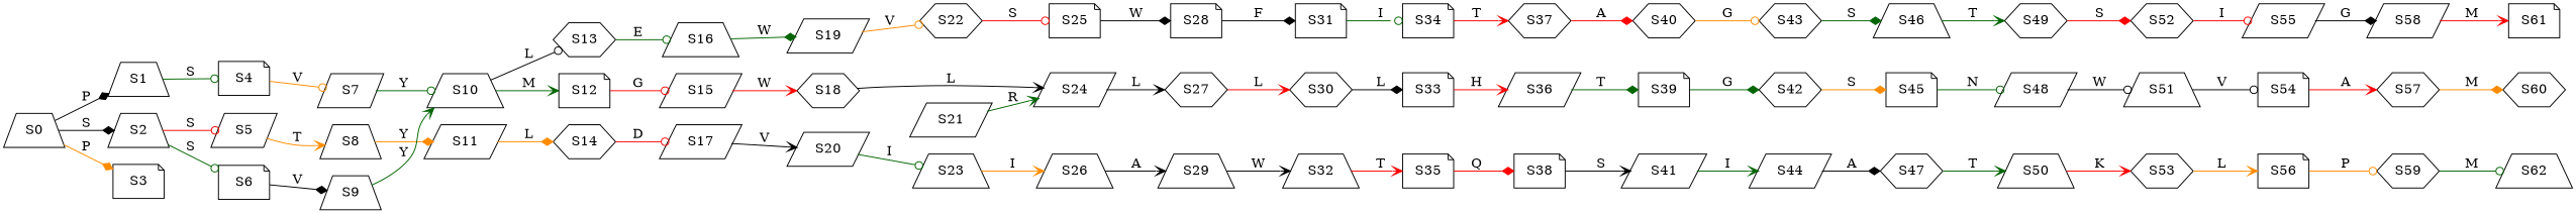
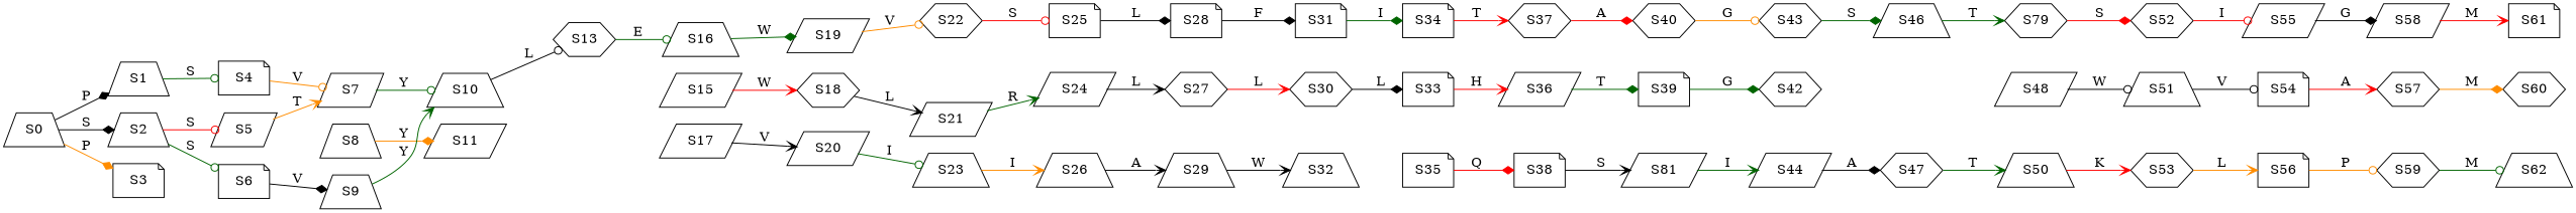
  strict digraph {
    rankdir=LR
    node [shape=hexagon]
    edge [arrowhead=vee color=darkgreen]
    S0 [shape=trapezium]
    S1 [shape=trapezium]
    S2 [shape=trapezium]
    S3 [shape=note]
    S4 [shape=note]
    S5 [shape=parallelogram]
    S6 [shape=note]
    S7 [shape=parallelogram]
    S8 [shape=trapezium]
    S9 [shape=trapezium]
    S10 [shape=trapezium]
    S11 [shape=parallelogram]
-   S12 [shape=note]
    S13
-   S14
    S15 [shape=parallelogram]
    S16 [shape=trapezium]
    S17 [shape=parallelogram]
    S18
    S19 [shape=parallelogram]
    S20 [shape=parallelogram]
    S21 [shape=parallelogram]
    S22
    S23 [shape=trapezium]
    S24 [shape=parallelogram]
    S25 [shape=note]
    S26 [shape=trapezium]
    S27
    S28 [shape=note]
    S29 [shape=trapezium]
    S30
    S31 [shape=note]
    S32 [shape=trapezium]
    S33 [shape=note]
    S34 [shape=note]
    S35 [shape=note]
    S36 [shape=parallelogram]
    S37
    S38 [shape=note]
    S39 [shape=note]
    S40
-   S41 [shape=parallelogram]
+   S41 [shape=parallelogram label=S81]
    S42
    S43
    S44 [shape=parallelogram]
-   S45 [shape=note]
    S46 [shape=trapezium]
    S47
    S48 [shape=parallelogram]
-   S49
+   S49 [label=S79]
    S50 [shape=trapezium]
    S51 [shape=trapezium]
    S52
    S53
    S54 [shape=note]
    S55 [shape=parallelogram]
    S56 [shape=note]
    S57
    S58 [shape=parallelogram]
    S59
    S60
    S61 [shape=note]
    S62 [shape=trapezium]
    S0 -> S1 [arrowhead=diamond color=black label=P]
    S0 -> S2 [arrowhead=diamond color=black label=S]
    S0 -> S3 [arrowhead=diamond color=darkorange label=P]
    S1 -> S4 [arrowhead=odot label=S]
    S2 -> S5 [arrowhead=odot color=red label=S]
    S2 -> S6 [arrowhead=odot label=S]
    S4 -> S7 [arrowhead=odot color=darkorange label=V]
-   S5 -> S8 [color=darkorange label=T]
+   S5 -> S7 [color=darkorange label=T]
    S6 -> S9 [arrowhead=diamond color=black label=V]
    S7 -> S10 [arrowhead=odot label=Y]
    S8 -> S11 [arrowhead=diamond color=darkorange label=Y]
    S9 -> S10 [label=Y]
-   S10 -> S12 [label=M]
    S10 -> S13 [arrowhead=odot color=black label=L]
-   S11 -> S14 [arrowhead=diamond color=darkorange label=L]
-   S12 -> S15 [arrowhead=odot color=red label=G]
    S13 -> S16 [arrowhead=odot label=E]
-   S14 -> S17 [arrowhead=odot color=red label=D]
    S15 -> S18 [color=red label=W]
    S16 -> S19 [arrowhead=diamond label=W]
    S17 -> S20 [color=black label=V]
-   S18 -> S24 [color=black label=L]
+   S18 -> S21 [color=black label=L]
    S19 -> S22 [arrowhead=odot color=darkorange label=V]
    S20 -> S23 [arrowhead=odot label=I]
    S21 -> S24 [label=R]
    S22 -> S25 [arrowhead=odot color=red label=S]
    S23 -> S26 [color=darkorange label=I]
    S24 -> S27 [color=black label=L]
-   S25 -> S28 [arrowhead=diamond color=black label=W]
+   S25 -> S28 [arrowhead=diamond color=black label=L]
    S26 -> S29 [color=black label=A]
    S27 -> S30 [color=red label=L]
    S28 -> S31 [arrowhead=diamond color=black label=F]
    S29 -> S32 [color=black label=W]
    S30 -> S33 [arrowhead=diamond color=black label=L]
-   S31 -> S34 [arrowhead=odot label=I]
-   S32 -> S35 [color=red label=T]
+   S31 -> S34 [arrowhead=diamond label=I]
    S33 -> S36 [color=red label=H]
    S34 -> S37 [color=red label=T]
    S35 -> S38 [arrowhead=diamond color=red label=Q]
    S36 -> S39 [arrowhead=diamond label=T]
    S37 -> S40 [arrowhead=diamond color=red label=A]
    S38 -> S41 [color=black label=S]
    S39 -> S42 [arrowhead=diamond label=G]
    S40 -> S43 [arrowhead=odot color=darkorange label=G]
    S41 -> S44 [label=I]
-   S42 -> S45 [arrowhead=diamond color=darkorange label=S]
    S43 -> S46 [arrowhead=diamond label=S]
    S44 -> S47 [arrowhead=diamond color=black label=A]
-   S45 -> S48 [arrowhead=odot label=N]
    S46 -> S49 [label=T]
    S47 -> S50 [label=T]
    S48 -> S51 [arrowhead=odot color=black label=W]
    S49 -> S52 [arrowhead=diamond color=red label=S]
    S50 -> S53 [color=red label=K]
    S51 -> S54 [arrowhead=odot color=black label=V]
    S52 -> S55 [arrowhead=odot color=red label=I]
    S53 -> S56 [color=darkorange label=L]
    S54 -> S57 [color=red label=A]
    S55 -> S58 [arrowhead=diamond color=black label=G]
    S56 -> S59 [arrowhead=odot color=darkorange label=P]
    S57 -> S60 [arrowhead=diamond color=darkorange label=M]
    S58 -> S61 [color=red label=M]
    S59 -> S62 [arrowhead=odot label=M]
  }
